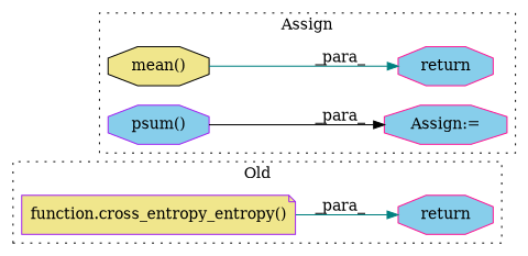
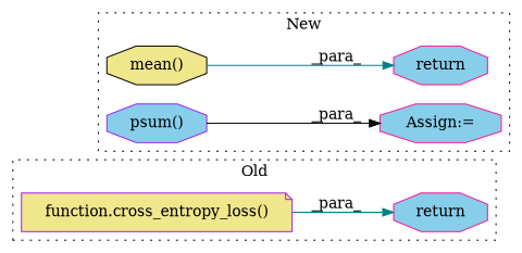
  digraph {
    rankdir=LR
    node [a=75 color=deeppink fillcolor=skyblue l=7 shape=octagon style=filled]
    edge [color=teal]
-   n1 [color=purple fillcolor=khaki l="19,1" label="function.cross_entropy_entropy()" s="18551,18598" shape=note]
+   n1 [color=purple fillcolor=khaki l="19,1" label="function.cross_entropy_loss()" s="18551,18598" shape=note]
    n2 [a=93 label=return s=18544]
    n3 [color=black fillcolor=khaki l=72 label="mean()" s=18671]
    n4 [color=purple l="9,1" label="psum()" s="18626,18658"]
    n5 [a=68 l=3 label="Assign:=" s=18623]
    n6 [a=93 label=return s=18664]
    subgraph cluster_1 {
      label=Old
      style=dotted
      n1
      n2
    }
    subgraph cluster_2 {
-     label=Assign
+     label=New
      style=dotted
      n3
      n4
      n5
      n6
    }
    n1 -> n2 [label=_para_]
    n3 -> n6 [label=_para_]
    n4 -> n5 [color=black label=_para_]
  }
